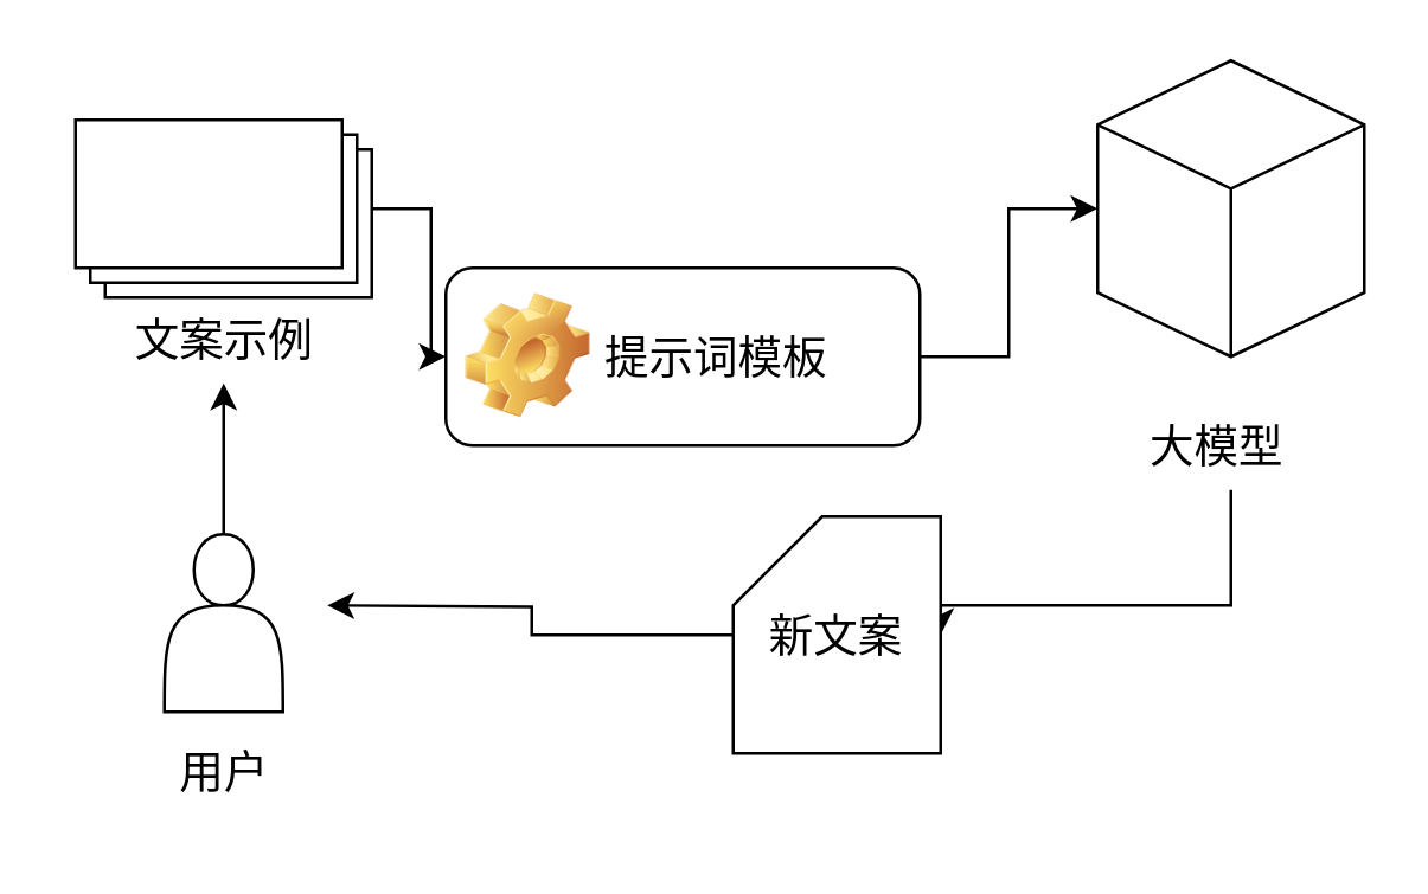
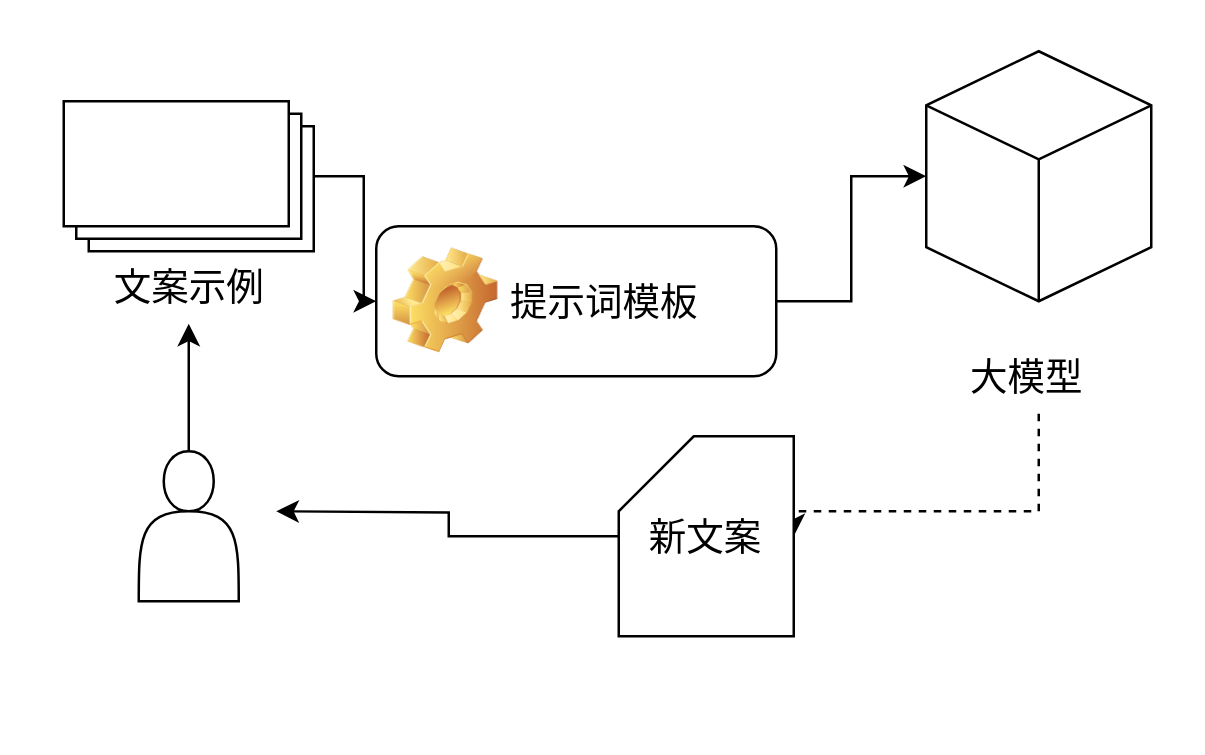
  <mxCell id="0" />
  <mxCell id="1" parent="0" />
  <mxCell id="2" value="" style="group;fontStyle=0;fontSize=15;" parent="1" vertex="1" connectable="0"><mxGeometry x="20" y="40" width="110" height="94" as="geometry" /></mxCell>
  <mxCell id="3" value="" style="verticalLabelPosition=bottom;verticalAlign=top;html=1;shape=mxgraph.basic.layered_rect;dx=10;outlineConnect=0;fontSize=15;fontStyle=0" parent="2" vertex="1"><mxGeometry x="5" width="100" height="60" as="geometry" /></mxCell>
  <mxCell id="4" value="文案示例" style="text;html=1;align=center;verticalAlign=middle;resizable=0;points=[];autosize=1;strokeColor=none;fillColor=none;fontSize=15;fontStyle=0" parent="2" vertex="1"><mxGeometry x="15" y="59" width="80" height="30" as="geometry" /></mxCell>
  <mxCell id="5" value="" style="edgeStyle=orthogonalEdgeStyle;rounded=0;orthogonalLoop=1;jettySize=auto;html=1;fontSize=15;fontStyle=0" parent="1" source="6" target="7" edge="1"><mxGeometry relative="1" as="geometry" /></mxCell>
  <mxCell id="6" value="提示词模板" style="label;whiteSpace=wrap;html=1;image=img/clipart/Gear_128x128.png;fontSize=15;fontStyle=0" parent="1" vertex="1"><mxGeometry x="150" y="90" width="160" height="60" as="geometry" /></mxCell>
  <mxCell id="7" value="" style="html=1;whiteSpace=wrap;shape=isoCube2;backgroundOutline=1;isoAngle=15;fontSize=15;fontStyle=0" parent="1" vertex="1"><mxGeometry x="370" y="20" width="90" height="100" as="geometry" /></mxCell>
  <mxCell id="8" value="" style="edgeStyle=orthogonalEdgeStyle;rounded=0;orthogonalLoop=1;jettySize=auto;html=1;fontSize=15;fontStyle=0" parent="1" source="3" target="6" edge="1"><mxGeometry relative="1" as="geometry" /></mxCell>
- <mxCell id="9" style="edgeStyle=orthogonalEdgeStyle;rounded=0;orthogonalLoop=1;jettySize=auto;html=1;entryX=1;entryY=0.5;entryDx=0;entryDy=0;entryPerimeter=0;fontSize=15;fontStyle=0" parent="1" source="10" target="16" edge="1"><mxGeometry relative="1" as="geometry"><mxPoint x="415" y="170" as="sourcePoint" /><Array as="points"><mxPoint x="415" y="204" /></Array></mxGeometry></mxCell>
+ <mxCell id="9" style="edgeStyle=orthogonalEdgeStyle;rounded=0;orthogonalLoop=1;jettySize=auto;html=1;entryX=1;entryY=0.5;entryDx=0;entryDy=0;entryPerimeter=0;fontSize=15;fontStyle=0;dashed=1;" parent="1" source="10" target="16" edge="1"><mxGeometry relative="1" as="geometry"><mxPoint x="415" y="170" as="sourcePoint" /><Array as="points"><mxPoint x="415" y="204" /></Array></mxGeometry></mxCell>
  <mxCell id="10" value="大模型" style="text;html=1;align=center;verticalAlign=middle;resizable=0;points=[];autosize=1;strokeColor=none;fillColor=none;fontSize=15;fontStyle=0" parent="1" vertex="1"><mxGeometry x="375" y="135" width="70" height="30" as="geometry" /></mxCell>
  <mxCell id="11" value="" style="group;fontStyle=0;fontSize=15;" parent="1" vertex="1" connectable="0"><mxGeometry x="40" y="180" width="70" height="100" as="geometry" /></mxCell>
  <mxCell id="12" value="" style="shape=actor;whiteSpace=wrap;html=1;fontSize=15;fontStyle=0" parent="11" vertex="1"><mxGeometry x="15" width="40" height="60" as="geometry" /></mxCell>
- <mxCell id="13" value="用户" style="text;html=1;align=center;verticalAlign=middle;resizable=0;points=[];autosize=1;strokeColor=none;fillColor=none;fontSize=15;fontStyle=0" parent="11" vertex="1"><mxGeometry x="10" y="65" width="50" height="30" as="geometry" /></mxCell>
  <mxCell id="14" value="" style="edgeStyle=orthogonalEdgeStyle;rounded=0;orthogonalLoop=1;jettySize=auto;html=1;fontSize=15;fontStyle=0" parent="1" source="12" target="4" edge="1"><mxGeometry relative="1" as="geometry" /></mxCell>
  <mxCell id="15" style="edgeStyle=orthogonalEdgeStyle;rounded=0;orthogonalLoop=1;jettySize=auto;html=1;fontSize=15;fontStyle=0" parent="1" source="16" edge="1"><mxGeometry relative="1" as="geometry"><mxPoint x="110" y="204" as="targetPoint" /></mxGeometry></mxCell>
  <mxCell id="16" value="新文案" style="shape=card;whiteSpace=wrap;html=1;fontSize=15;fontStyle=0" parent="1" vertex="1"><mxGeometry x="247" y="174" width="70" height="80" as="geometry" /></mxCell>
